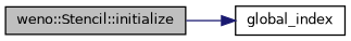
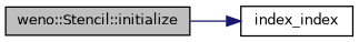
  digraph {
    rankdir=LR
    node [color=black fontname=Helvetica fontsize=10 shape=record style=filled]
    n1 [fillcolor=grey75 fontcolor=black height=0.2 label="weno::Stencil::initialize" width=0.4]
-   n2 [fillcolor=white height=0.2 label=global_index width=0.4]
+   n2 [fillcolor=white height=0.2 label=index_index width=0.4]
    n1 -> n2 [color=midnightblue fontname=Helvetica fontsize=10 labelfontname=Helvetica labelfontsize=10 style=solid]
  }
